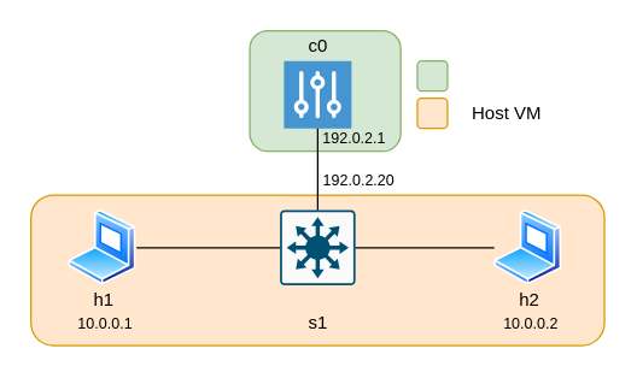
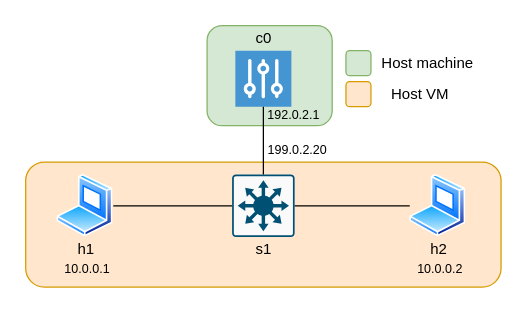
  <mxCell id="0" />
  <mxCell id="1" parent="0" />
  <mxCell id="2" value="" style="rounded=1;whiteSpace=wrap;html=1;fillColor=#d5e8d4;glass=0;shadow=0;comic=0;strokeColor=#82b366;" vertex="1" parent="1"><mxGeometry x="165" y="20" width="100" height="80" as="geometry" /></mxCell>
  <mxCell id="3" value="" style="rounded=1;whiteSpace=wrap;html=1;fillColor=#ffe6cc;glass=0;shadow=0;comic=0;strokeColor=#d79b00;" vertex="1" parent="1"><mxGeometry x="20" y="129" width="380" height="100" as="geometry" /></mxCell>
  <mxCell id="4" value="" style="points=[[0.015,0.015,0],[0.985,0.015,0],[0.985,0.985,0],[0.015,0.985,0],[0.25,0,0],[0.5,0,0],[0.75,0,0],[1,0.25,0],[1,0.5,0],[1,0.75,0],[0.75,1,0],[0.5,1,0],[0.25,1,0],[0,0.75,0],[0,0.5,0],[0,0.25,0]];verticalLabelPosition=bottom;html=1;verticalAlign=top;aspect=fixed;align=center;pointerEvents=1;shape=mxgraph.cisco19.rect;prIcon=l3_switch;fillColor=#FAFAFA;strokeColor=#005073;" vertex="1" parent="1"><mxGeometry x="185" y="139" width="50" height="50" as="geometry" /></mxCell>
  <mxCell id="5" value="" style="aspect=fixed;perimeter=ellipsePerimeter;html=1;align=center;shadow=0;dashed=0;spacingTop=3;image;image=img/lib/active_directory/laptop_client.svg;" vertex="1" parent="1"><mxGeometry x="327" y="139" width="45" height="50" as="geometry" /></mxCell>
  <mxCell id="6" value="" style="aspect=fixed;perimeter=ellipsePerimeter;html=1;align=center;shadow=0;dashed=0;spacingTop=3;image;image=img/lib/active_directory/laptop_client.svg;" vertex="1" parent="1"><mxGeometry x="45" y="139" width="45" height="50" as="geometry" /></mxCell>
  <mxCell id="7" value="" style="endArrow=none;html=1;entryX=0;entryY=0.5;entryDx=0;entryDy=0;entryPerimeter=0;exitX=1;exitY=0.5;exitDx=0;exitDy=0;" edge="1" parent="1" source="6" target="4"><mxGeometry width="50" height="50" relative="1" as="geometry"><mxPoint x="45" y="259" as="sourcePoint" /><mxPoint x="95" y="209" as="targetPoint" /></mxGeometry></mxCell>
  <mxCell id="8" value="" style="endArrow=none;html=1;entryX=0;entryY=0.5;entryDx=0;entryDy=0;exitX=1;exitY=0.5;exitDx=0;exitDy=0;exitPerimeter=0;" edge="1" parent="1" source="4" target="5"><mxGeometry width="50" height="50" relative="1" as="geometry"><mxPoint x="235" y="209" as="sourcePoint" /><mxPoint x="330" y="209" as="targetPoint" /></mxGeometry></mxCell>
  <mxCell id="9" value="h1" style="text;html=1;align=center;verticalAlign=middle;resizable=0;points=[];autosize=1;" vertex="1" parent="1"><mxGeometry x="52.5" y="189" width="30" height="20" as="geometry" /></mxCell>
  <mxCell id="10" value="h2" style="text;html=1;align=center;verticalAlign=middle;resizable=0;points=[];autosize=1;" vertex="1" parent="1"><mxGeometry x="334.5" y="189" width="30" height="20" as="geometry" /></mxCell>
- <mxCell id="11" value="s1" style="text;html=1;align=center;verticalAlign=middle;resizable=0;points=[];autosize=1;" vertex="1" parent="1"><mxGeometry x="195" y="204" width="30" height="20" as="geometry" /></mxCell>
+ <mxCell id="11" value="s1" style="text;html=1;align=center;verticalAlign=middle;resizable=0;points=[];autosize=1;" vertex="1" parent="1"><mxGeometry x="195" y="189" width="30" height="20" as="geometry" /></mxCell>
  <mxCell id="12" value="" style="pointerEvents=1;shadow=0;dashed=0;html=1;strokeColor=none;fillColor=#4495D1;labelPosition=center;verticalLabelPosition=bottom;verticalAlign=top;align=center;outlineConnect=0;shape=mxgraph.veeam.controller;" vertex="1" parent="1"><mxGeometry x="187.6" y="40" width="44.8" height="44.8" as="geometry" /></mxCell>
  <mxCell id="13" value="" style="endArrow=none;html=1;entryX=0.5;entryY=0;entryDx=0;entryDy=0;entryPerimeter=0;" edge="1" parent="1" source="12" target="4"><mxGeometry width="50" height="50" relative="1" as="geometry"><mxPoint x="45" y="350" as="sourcePoint" /><mxPoint x="210" y="110" as="targetPoint" /></mxGeometry></mxCell>
  <mxCell id="14" value="c0" style="text;html=1;align=center;verticalAlign=middle;resizable=0;points=[];autosize=1;" vertex="1" parent="1"><mxGeometry x="195" y="20" width="30" height="20" as="geometry" /></mxCell>
  <mxCell id="15" value="&lt;font style=&quot;font-size: 10px&quot;&gt;10.0.0.1&lt;/font&gt;" style="text;html=1;align=center;verticalAlign=middle;resizable=0;points=[];autosize=1;" vertex="1" parent="1"><mxGeometry x="44" y="204" width="50" height="20" as="geometry" /></mxCell>
  <mxCell id="16" value="&lt;font style=&quot;font-size: 10px&quot;&gt;10.0.0.2&lt;/font&gt;" style="text;html=1;align=center;verticalAlign=middle;resizable=0;points=[];autosize=1;" vertex="1" parent="1"><mxGeometry x="326" y="204" width="50" height="20" as="geometry" /></mxCell>
  <mxCell id="17" value="&lt;font style=&quot;font-size: 10px&quot;&gt;192.0.2.1&lt;/font&gt;" style="text;html=1;align=center;verticalAlign=middle;resizable=0;points=[];autosize=1;" vertex="1" parent="1"><mxGeometry x="204" y="81" width="60" height="20" as="geometry" /></mxCell>
  <mxCell id="18" value="" style="rounded=1;whiteSpace=wrap;html=1;shadow=0;glass=0;comic=0;fillColor=#d5e8d4;strokeColor=#82b366;" vertex="1" parent="1"><mxGeometry x="276" y="40" width="20" height="20" as="geometry" /></mxCell>
  <mxCell id="19" value="" style="rounded=1;whiteSpace=wrap;html=1;shadow=0;glass=0;comic=0;fillColor=#ffe6cc;strokeColor=#d79b00;" vertex="1" parent="1"><mxGeometry x="276" y="64.8" width="20" height="20" as="geometry" /></mxCell>
+ <mxCell id="20" value="Host machine" style="text;html=1;align=center;verticalAlign=middle;resizable=0;points=[];autosize=1;" vertex="1" parent="1"><mxGeometry x="296" y="40" width="90" height="20" as="geometry" /></mxCell>
  <mxCell id="21" value="Host VM" style="text;html=1;align=center;verticalAlign=middle;resizable=0;points=[];autosize=1;" vertex="1" parent="1"><mxGeometry x="295" y="64.8" width="80" height="20" as="geometry" /></mxCell>
- <mxCell id="22" value="&lt;font style=&quot;font-size: 10px&quot;&gt;192.0.2.20&lt;/font&gt;" style="text;html=1;align=center;verticalAlign=middle;resizable=0;points=[];autosize=1;" vertex="1" parent="1"><mxGeometry x="207" y="109" width="60" height="20" as="geometry" /></mxCell>
+ <mxCell id="22" value="&lt;font style=&quot;font-size: 10px&quot;&gt;199.0.2.20&lt;/font&gt;" style="text;html=1;align=center;verticalAlign=middle;resizable=0;points=[];autosize=1;" vertex="1" parent="1"><mxGeometry x="207" y="109" width="60" height="20" as="geometry" /></mxCell>
